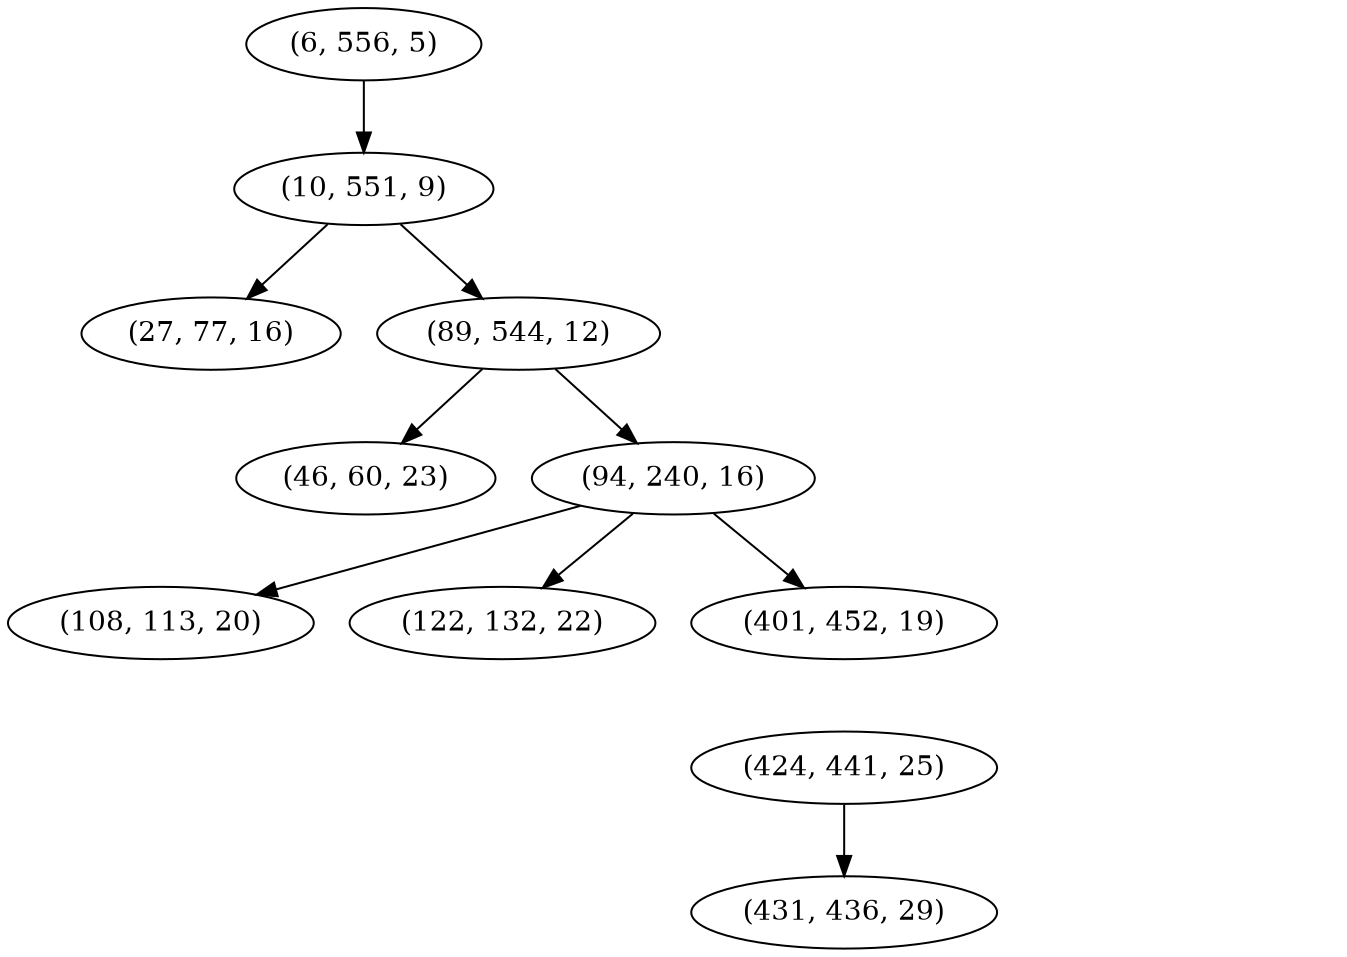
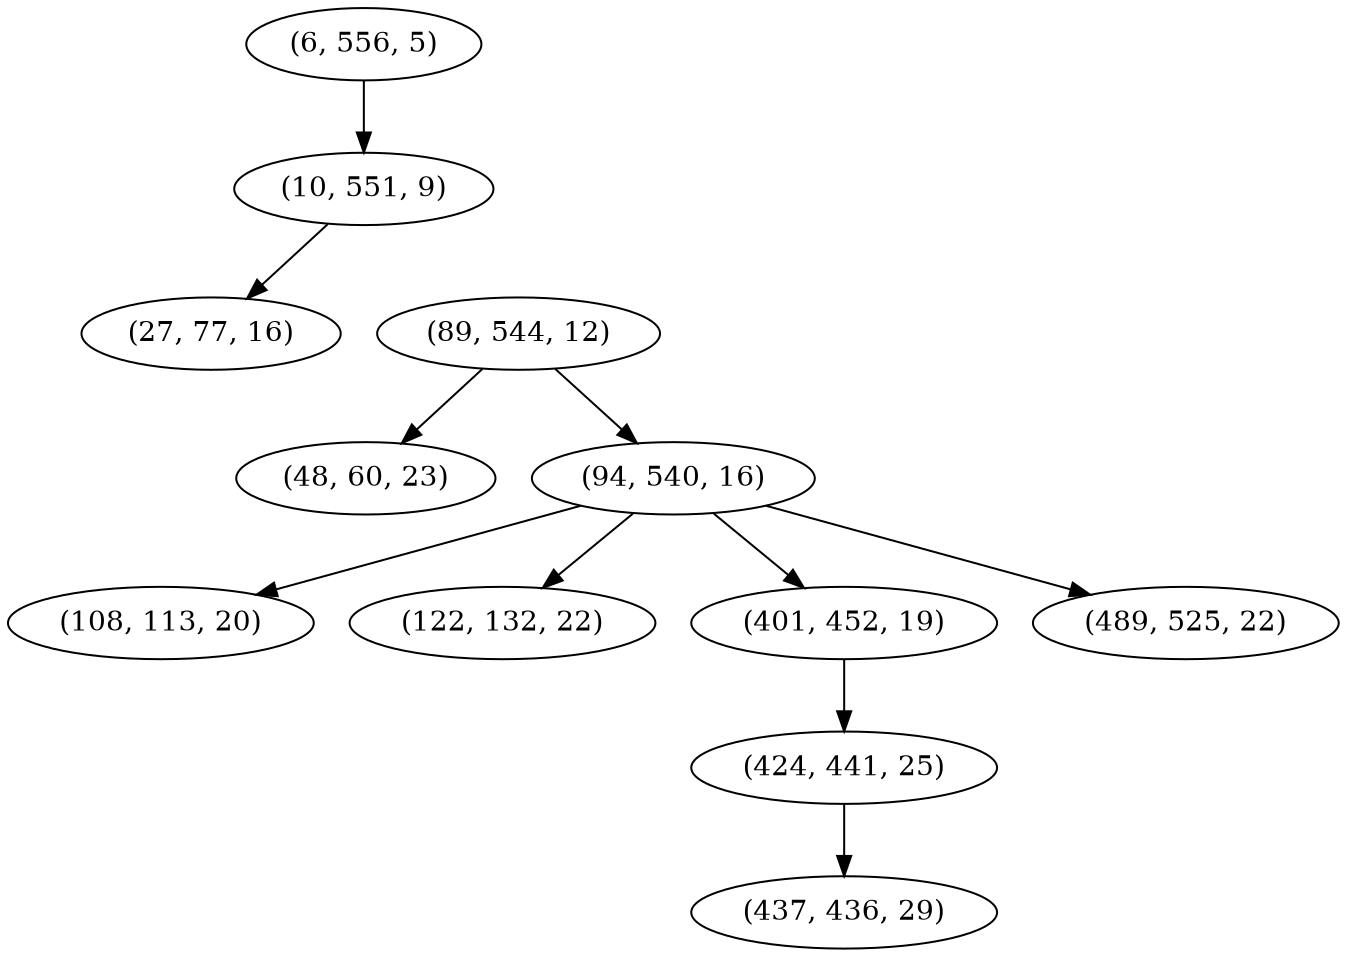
  digraph {
    "(6, 556, 5)"
    "(10, 551, 9)"
    "(27, 77, 16)"
    "(89, 544, 12)"
-   "(46, 60, 23)"
-   "(94, 540, 16)" [label="(94, 240, 16)"]
+   "(46, 60, 23)" [label="(48, 60, 23)"]
+   "(94, 540, 16)"
    "(108, 113, 20)"
    "(122, 132, 22)"
    n9 [label="(401, 452, 19)"]
+   "(489, 525, 22)"
    "(424, 441, 25)"
-   "(431, 436, 29)"
+   "(431, 436, 29)" [label="(437, 436, 29)"]
    "(6, 556, 5)" -> "(10, 551, 9)"
    "(10, 551, 9)" -> "(27, 77, 16)"
-   "(10, 551, 9)" -> "(89, 544, 12)"
    "(89, 544, 12)" -> "(46, 60, 23)"
    "(89, 544, 12)" -> "(94, 540, 16)"
    "(94, 540, 16)" -> "(108, 113, 20)"
    "(94, 540, 16)" -> "(122, 132, 22)"
    "(94, 540, 16)" -> n9
+   "(94, 540, 16)" -> "(489, 525, 22)"
+   n9 -> "(424, 441, 25)"
    "(424, 441, 25)" -> "(431, 436, 29)"
  }
